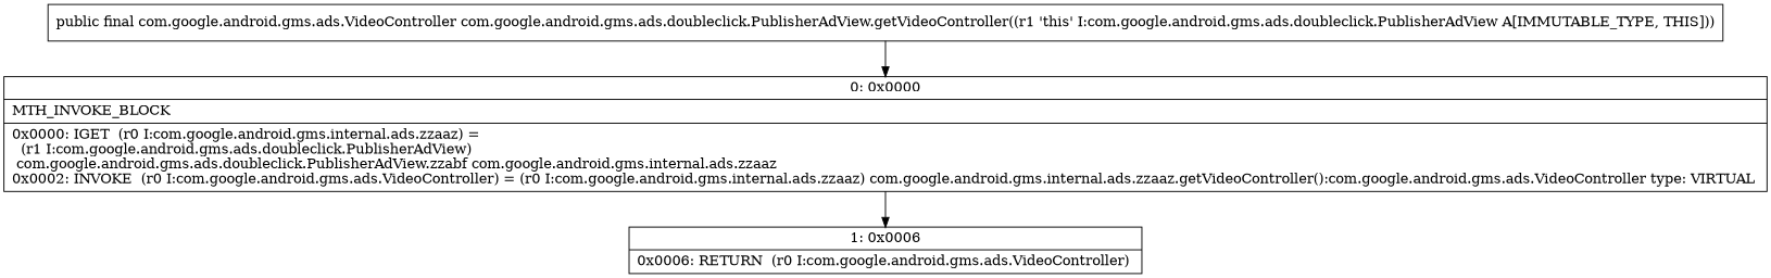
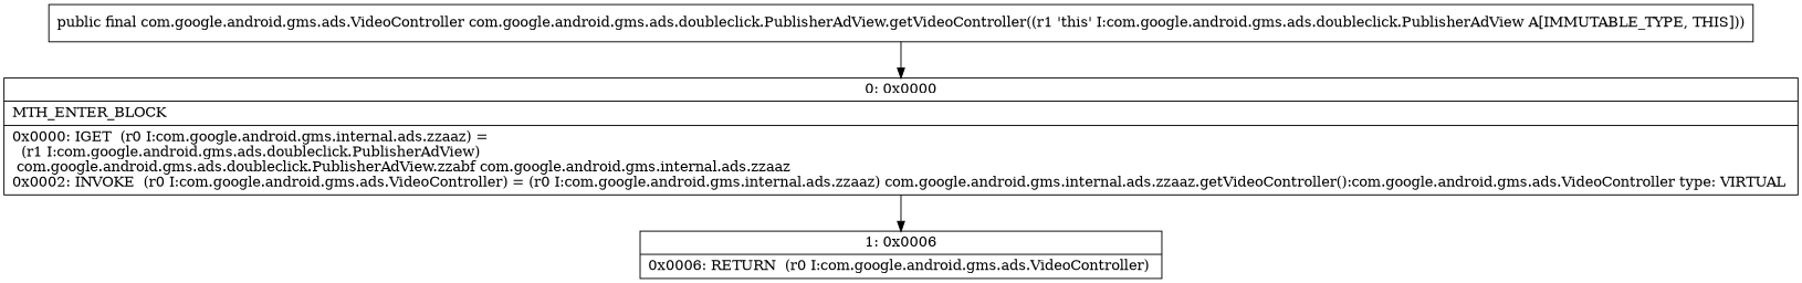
  digraph {
    node [shape=record]
-   n1 [label="{0\:\ 0x0000|MTH_INVOKE_BLOCK\l|0x0000: IGET  (r0 I:com.google.android.gms.internal.ads.zzaaz) = \l  (r1 I:com.google.android.gms.ads.doubleclick.PublisherAdView)\l com.google.android.gms.ads.doubleclick.PublisherAdView.zzabf com.google.android.gms.internal.ads.zzaaz \l0x0002: INVOKE  (r0 I:com.google.android.gms.ads.VideoController) = (r0 I:com.google.android.gms.internal.ads.zzaaz) com.google.android.gms.internal.ads.zzaaz.getVideoController():com.google.android.gms.ads.VideoController type: VIRTUAL \l}"]
+   n1 [label="{0\:\ 0x0000|MTH_ENTER_BLOCK\l|0x0000: IGET  (r0 I:com.google.android.gms.internal.ads.zzaaz) = \l  (r1 I:com.google.android.gms.ads.doubleclick.PublisherAdView)\l com.google.android.gms.ads.doubleclick.PublisherAdView.zzabf com.google.android.gms.internal.ads.zzaaz \l0x0002: INVOKE  (r0 I:com.google.android.gms.ads.VideoController) = (r0 I:com.google.android.gms.internal.ads.zzaaz) com.google.android.gms.internal.ads.zzaaz.getVideoController():com.google.android.gms.ads.VideoController type: VIRTUAL \l}"]
    n2 [label="{1\:\ 0x0006|0x0006: RETURN  (r0 I:com.google.android.gms.ads.VideoController) \l}"]
    n3 [label="{public final com.google.android.gms.ads.VideoController com.google.android.gms.ads.doubleclick.PublisherAdView.getVideoController((r1 'this' I:com.google.android.gms.ads.doubleclick.PublisherAdView A[IMMUTABLE_TYPE, THIS])) }"]
    n1 -> n2
    n3 -> n1
  }
